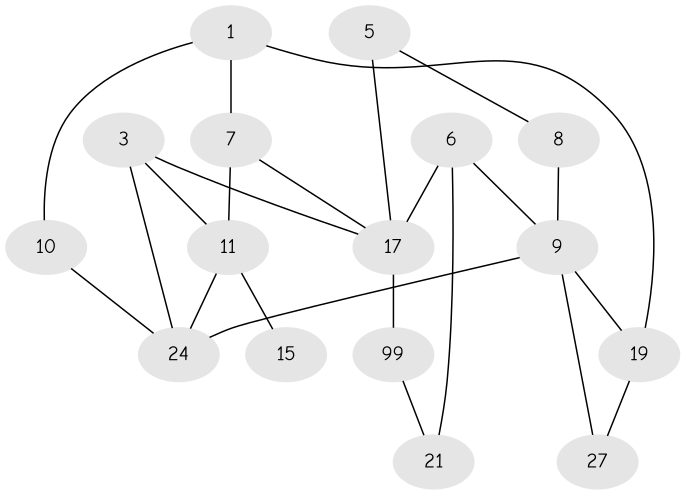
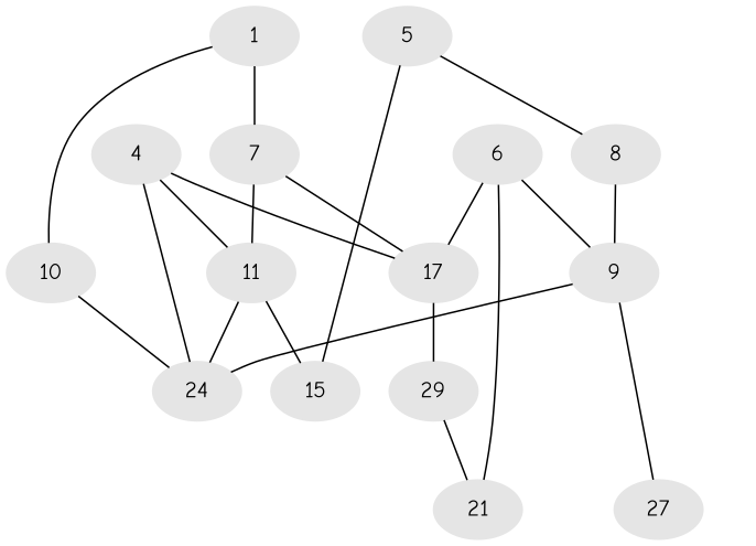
  graph {
    fontname="Comic Neue"
    node [color=gray90 fontname="Comic Neue" style=filled]
    edge [fontname="Comic Neue" weight=1.0]
    1
    7
    10
-   19
    11
    17
    24
    27
-   4 [label=3]
+   4
    15
-   29 [label=99]
+   29
    5
    8
    9
    6
    21
    1 -- 7
    1 -- 10
-   1 -- 19
    7 -- 11
    7 -- 17
    10 -- 24
-   19 -- 27
    11 -- 24
    11 -- 15
    17 -- 29
    4 -- 11
    4 -- 17
    4 -- 24
    29 -- 21
-   5 -- 17
+   5 -- 15
    5 -- 8
    8 -- 9
-   9 -- 19
    9 -- 24 [weight=2.0]
    9 -- 27
    6 -- 17
    6 -- 9
    6 -- 21
  }
